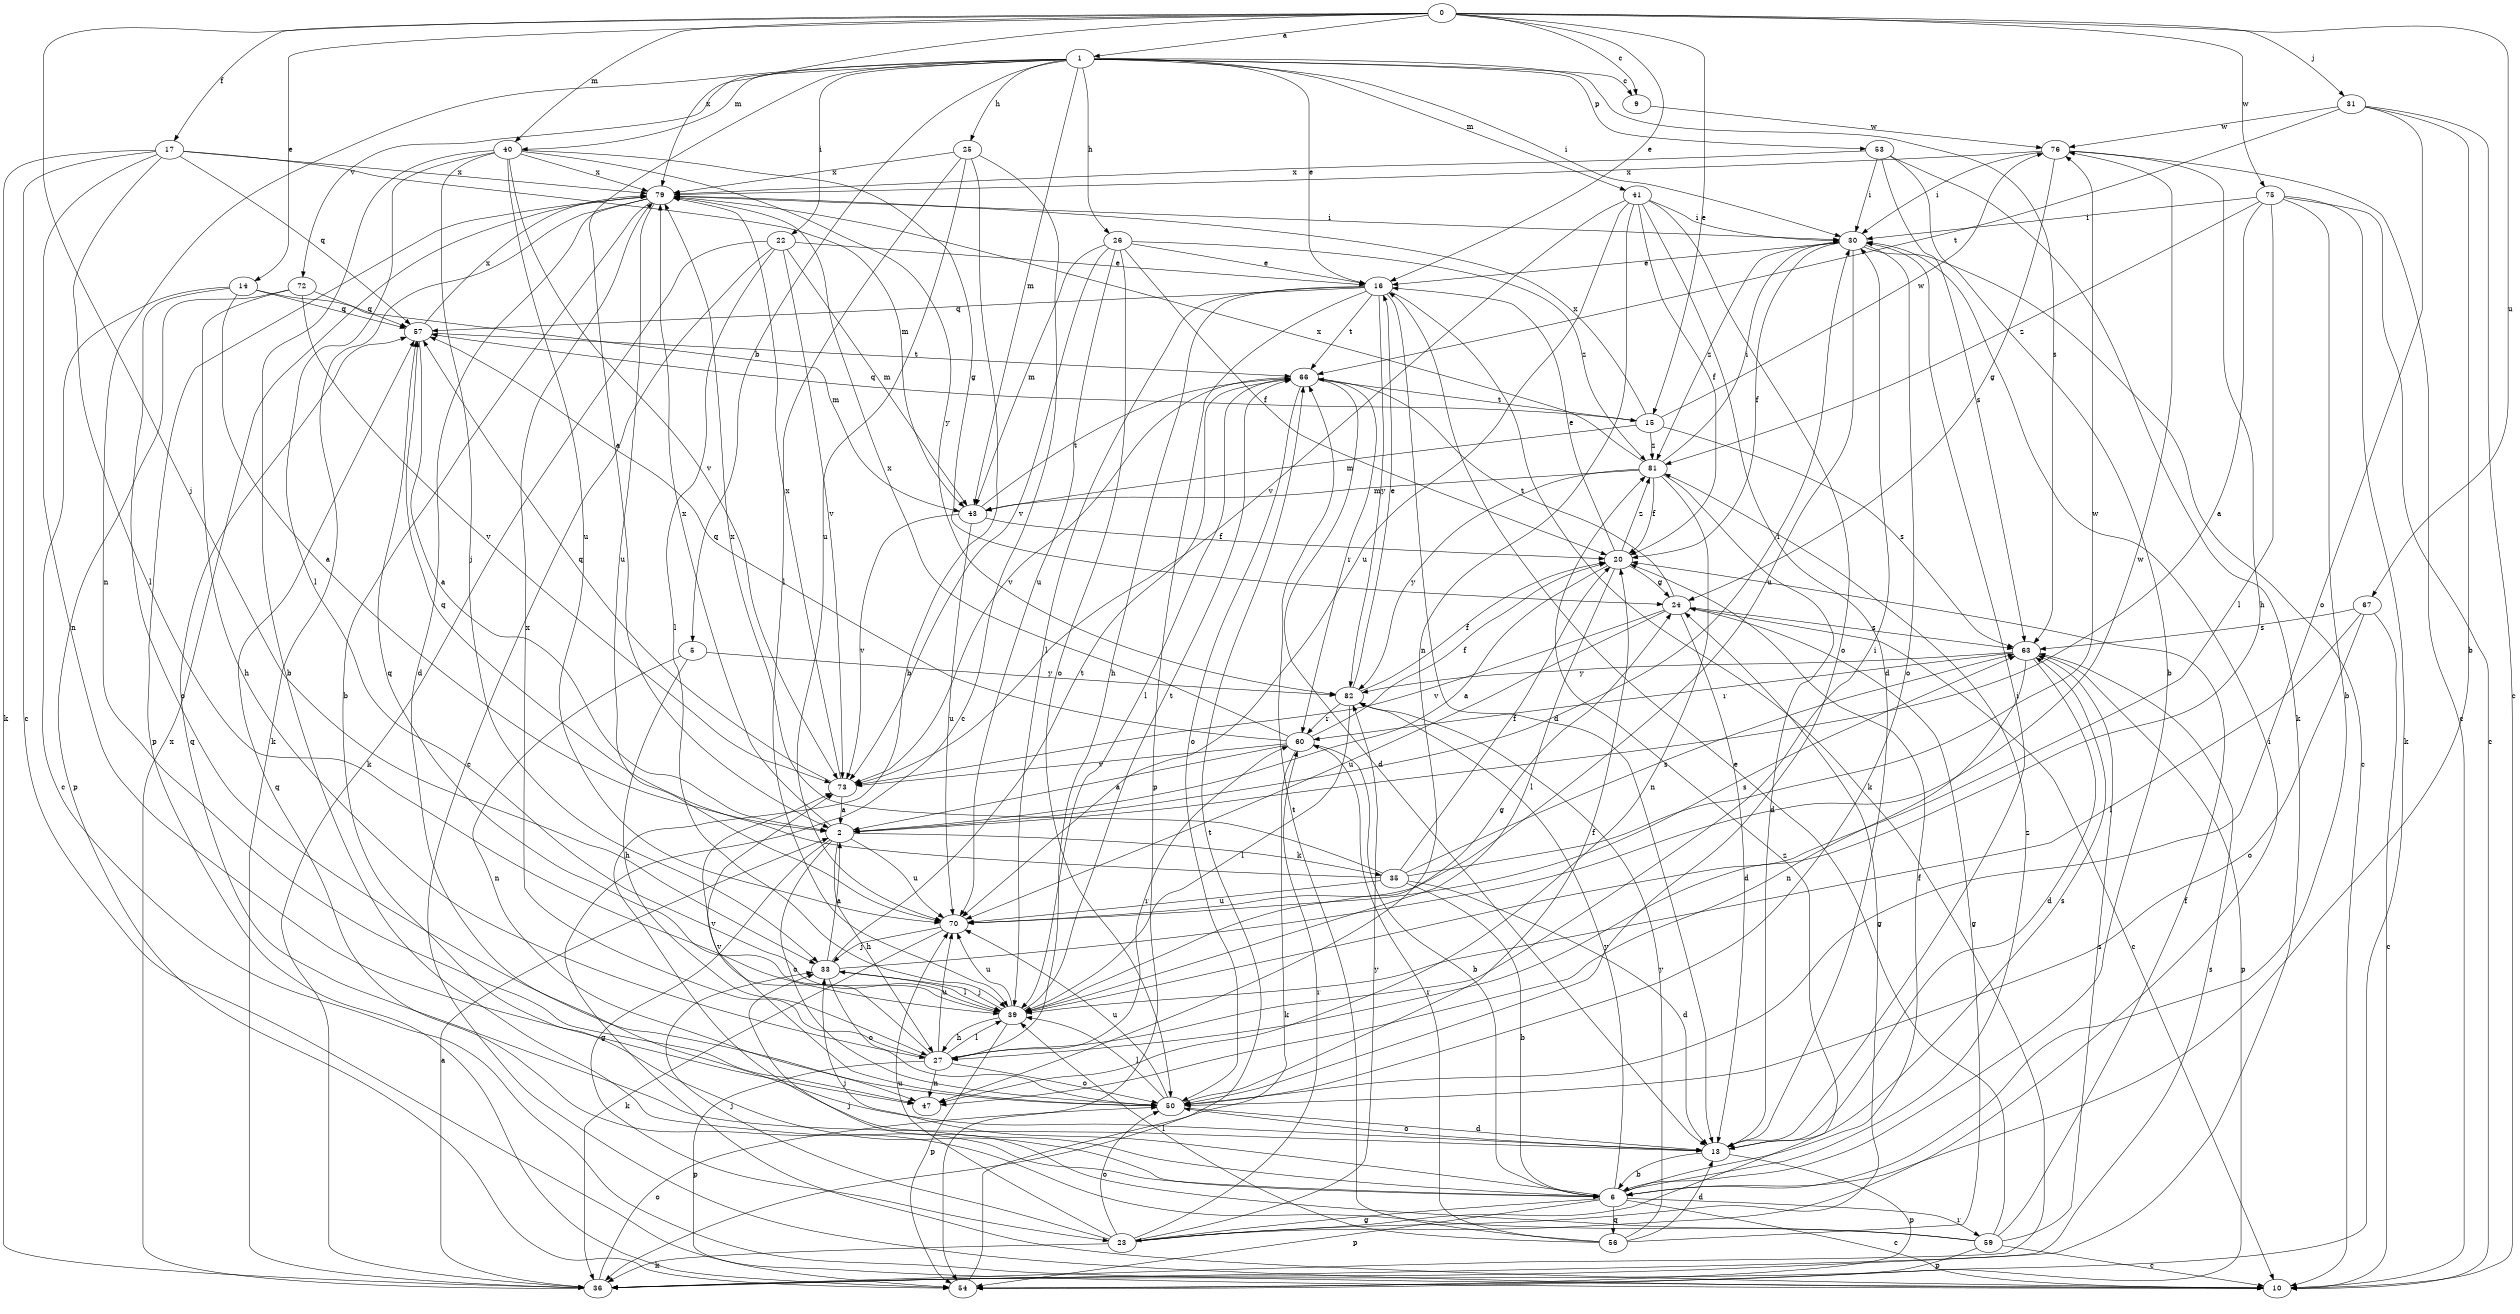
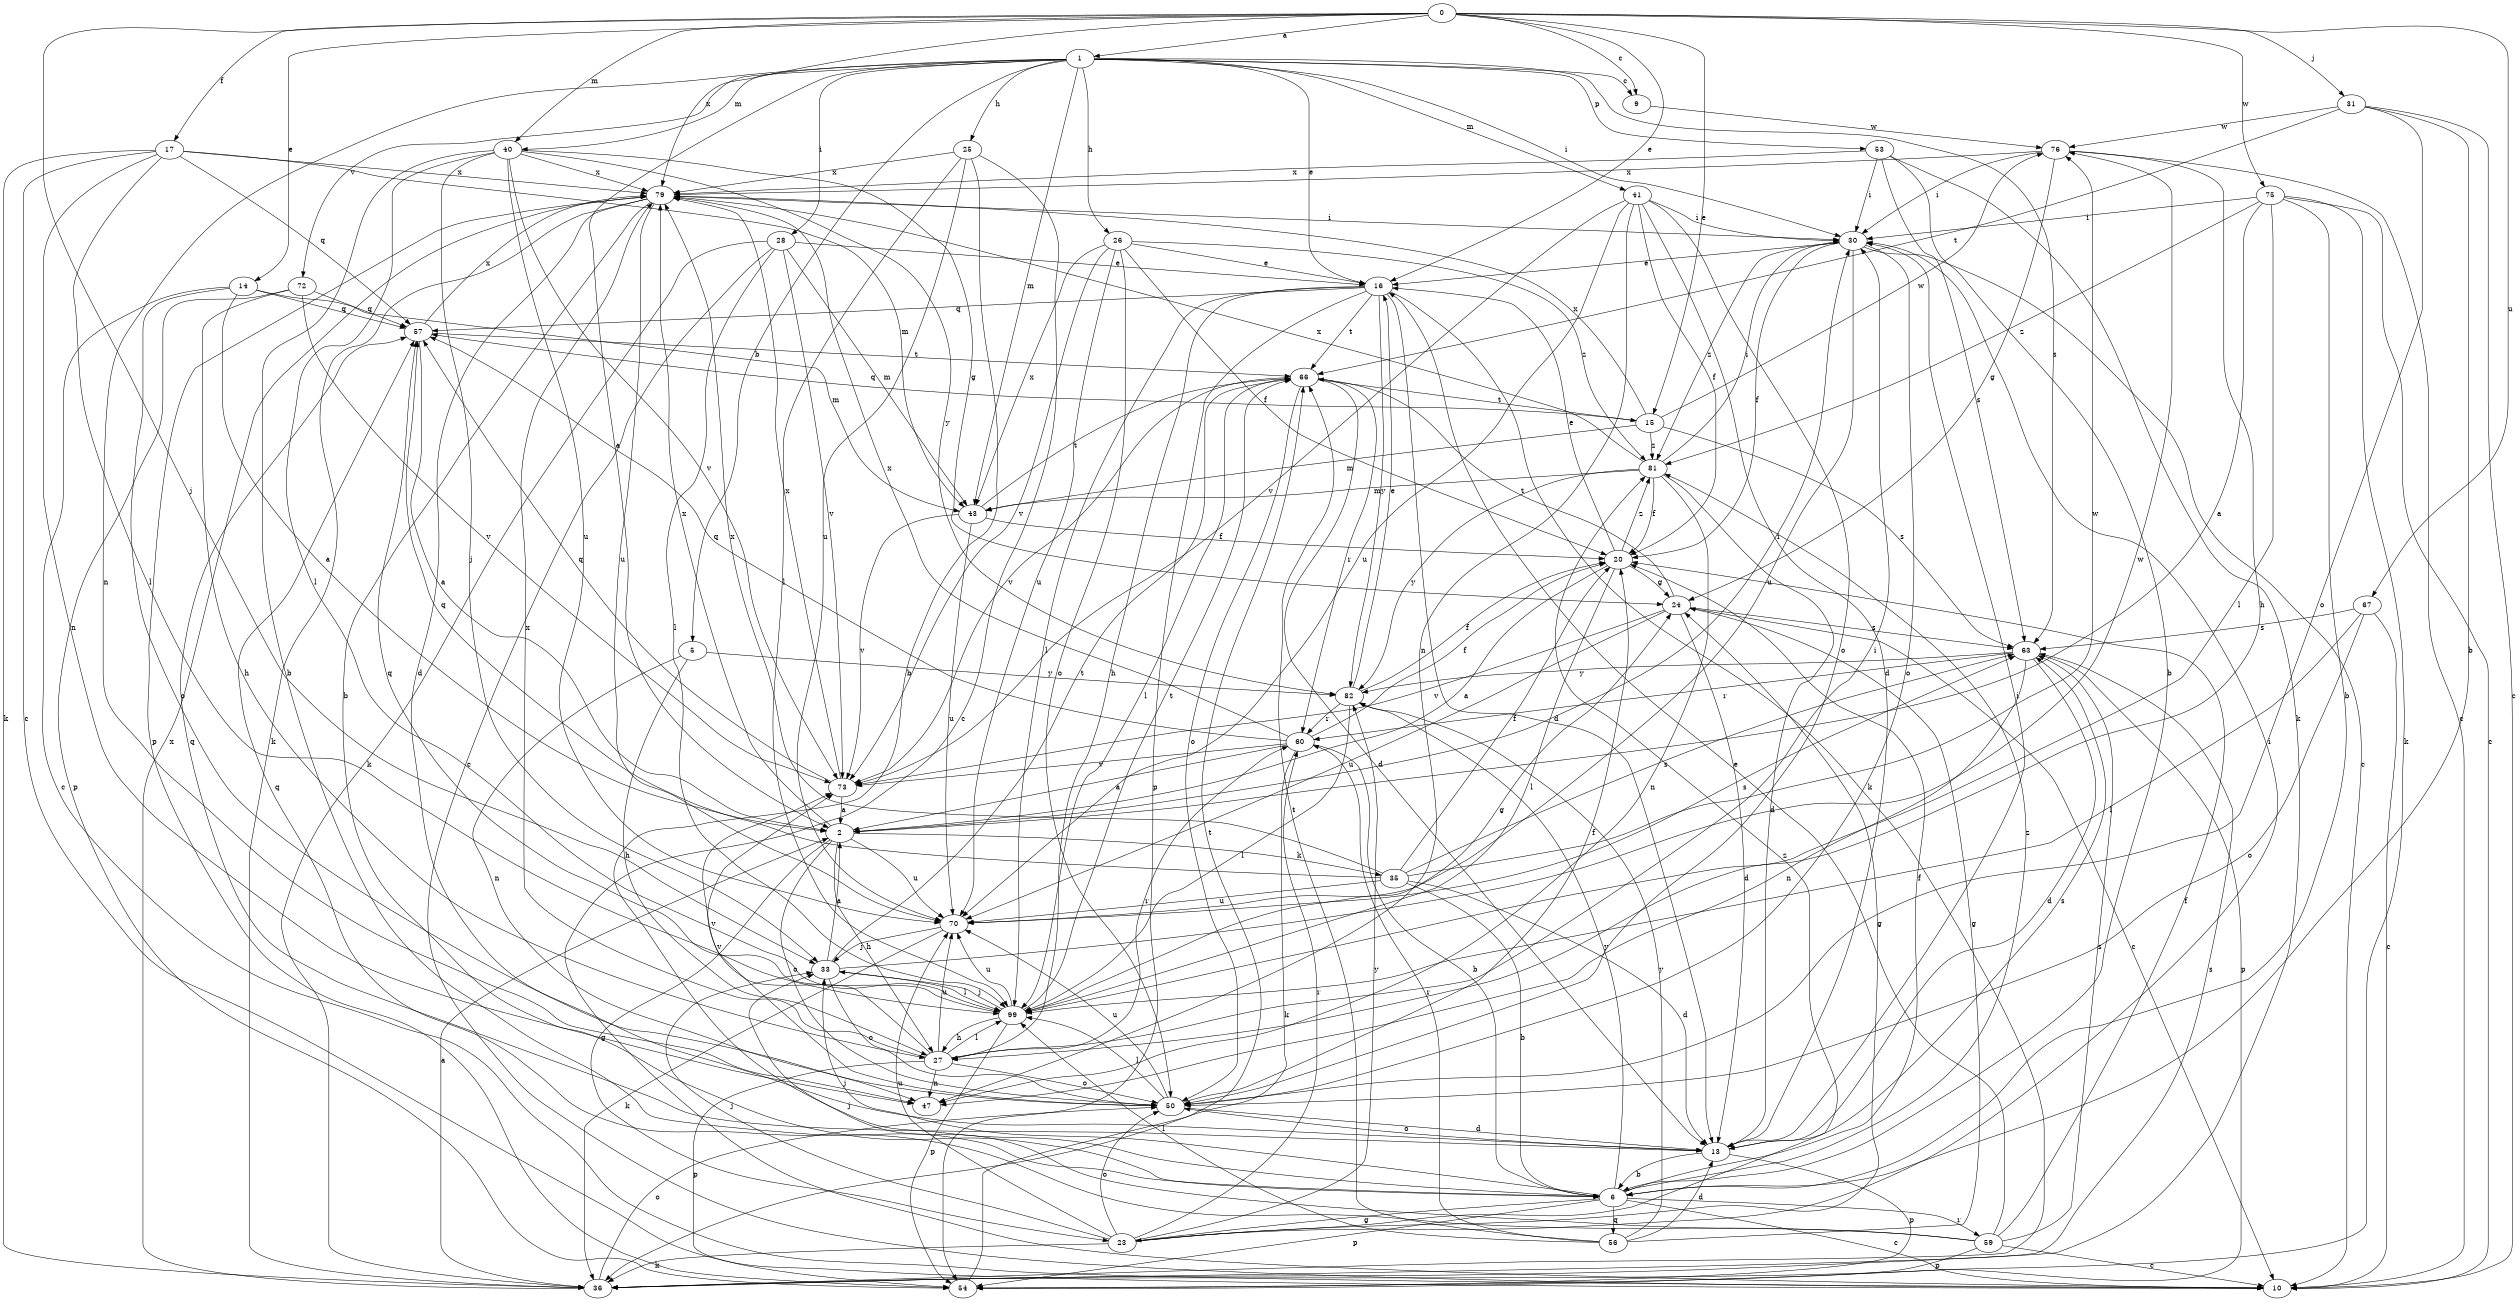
  strict digraph {
    0
    1
    9
    14
    15
    16
    17
    31
    33
    40
    67
    75
    79
    2
    5
    25
    26
-   28 [label=22]
+   28
    30
    41
    43
    47
    53
    63
    72
    76
    50
    10
    57
    n30 [label=81]
    27
    82
    54
    13
    66
    36
-   39
+   39 [label=99]
    6
    70
    24
    73
    23
    35
    20
    60
    56
    59
    0 -> 1 [label=a]
    0 -> 9 [label=c]
    0 -> 14 [label=e]
    0 -> 15 [label=e]
    0 -> 16 [label=e]
    0 -> 17 [label=f]
    0 -> 31 [label=j]
    0 -> 33 [label=j]
    0 -> 40 [label=m]
    0 -> 67 [label=u]
    0 -> 75 [label=w]
    0 -> 79 [label=x]
    1 -> 9 [label=c]
    1 -> 16 [label=e]
    1 -> 40 [label=m]
    1 -> 2 [label=a]
    1 -> 5 [label=b]
    1 -> 25 [label=h]
    1 -> 26 [label=h]
    1 -> 28 [label=i]
    1 -> 30 [label=i]
    1 -> 41 [label=m]
    1 -> 43 [label=m]
    1 -> 47 [label=n]
    1 -> 53 [label=p]
    1 -> 63 [label=s]
    1 -> 72 [label=v]
    9 -> 76 [label=w]
    14 -> 2 [label=a]
    14 -> 43 [label=m]
    14 -> 50 [label=o]
    14 -> 10 [label=c]
    14 -> 57 [label=q]
    15 -> 79 [label=x]
    15 -> 43 [label=m]
    15 -> 63 [label=s]
    15 -> 76 [label=w]
    15 -> 57 [label=q]
    15 -> n30 [label=z]
    16 -> 57 [label=q]
    16 -> 27 [label=h]
    16 -> 82 [label=y]
    16 -> 54 [label=p]
    16 -> 13 [label=d]
    16 -> 66 [label=t]
    16 -> 36 [label=k]
    16 -> 39 [label=l]
    17 -> 79 [label=x]
    17 -> 43 [label=m]
    17 -> 47 [label=n]
    17 -> 10 [label=c]
    17 -> 57 [label=q]
    17 -> 36 [label=k]
    17 -> 39 [label=l]
    31 -> 76 [label=w]
    31 -> 50 [label=o]
    31 -> 10 [label=c]
    31 -> 66 [label=t]
    31 -> 6 [label=b]
    33 -> 2 [label=a]
    33 -> 76 [label=w]
    33 -> 50 [label=o]
    33 -> 66 [label=t]
    33 -> 39 [label=l]
    40 -> 33 [label=j]
    40 -> 79 [label=x]
    40 -> 82 [label=y]
    40 -> 39 [label=l]
    40 -> 6 [label=b]
    40 -> 70 [label=u]
    40 -> 24 [label=g]
    40 -> 73 [label=v]
    67 -> 63 [label=s]
    67 -> 50 [label=o]
    67 -> 10 [label=c]
    67 -> 39 [label=l]
    75 -> 2 [label=a]
    75 -> 30 [label=i]
    75 -> 10 [label=c]
    75 -> n30 [label=z]
    75 -> 36 [label=k]
    75 -> 39 [label=l]
    75 -> 6 [label=b]
    79 -> 30 [label=i]
    79 -> 54 [label=p]
    79 -> 13 [label=d]
    79 -> 36 [label=k]
    79 -> 6 [label=b]
    79 -> 70 [label=u]
    2 -> 79 [label=x]
    2 -> 30 [label=i]
    2 -> 50 [label=o]
    2 -> 27 [label=h]
    2 -> 70 [label=u]
    2 -> 23 [label=g]
    2 -> 35 [label=k]
    5 -> 47 [label=n]
    5 -> 27 [label=h]
    5 -> 82 [label=y]
    25 -> 79 [label=x]
    25 -> 10 [label=c]
    25 -> 39 [label=l]
    25 -> 6 [label=b]
    25 -> 70 [label=u]
    26 -> 16 [label=e]
-   26 -> 43 [label=m]
+   26 -> 43 [label=x]
    26 -> 50 [label=o]
    26 -> n30 [label=z]
    26 -> 70 [label=u]
    26 -> 73 [label=v]
    26 -> 20 [label=f]
    28 -> 16 [label=e]
    28 -> 43 [label=m]
    28 -> 10 [label=c]
    28 -> 36 [label=k]
    28 -> 39 [label=l]
    28 -> 73 [label=v]
    30 -> 16 [label=e]
    30 -> 50 [label=o]
    30 -> 10 [label=c]
    30 -> n30 [label=z]
    30 -> 70 [label=u]
    30 -> 20 [label=f]
    41 -> 30 [label=i]
    41 -> 47 [label=n]
    41 -> 50 [label=o]
    41 -> 13 [label=d]
    41 -> 70 [label=u]
    41 -> 73 [label=v]
    41 -> 20 [label=f]
    43 -> 66 [label=t]
    43 -> 70 [label=u]
    43 -> 73 [label=v]
    43 -> 20 [label=f]
    53 -> 79 [label=x]
    53 -> 30 [label=i]
    53 -> 63 [label=s]
    53 -> 36 [label=k]
    53 -> 6 [label=b]
    63 -> 47 [label=n]
    63 -> 82 [label=y]
    63 -> 54 [label=p]
    63 -> 13 [label=d]
    63 -> 60 [label=r]
    72 -> 57 [label=q]
    72 -> 27 [label=h]
    72 -> 54 [label=p]
    72 -> 73 [label=v]
    76 -> 79 [label=x]
    76 -> 30 [label=i]
    76 -> 10 [label=c]
    76 -> 27 [label=h]
    76 -> 24 [label=g]
    50 -> 13 [label=d]
    50 -> 39 [label=l]
    50 -> 70 [label=u]
    50 -> 73 [label=v]
    50 -> 20 [label=f]
    57 -> 79 [label=x]
    57 -> 2 [label=a]
    57 -> 66 [label=t]
    n30 -> 79 [label=x]
    n30 -> 30 [label=i]
    n30 -> 43 [label=m]
    n30 -> 47 [label=n]
    n30 -> 82 [label=y]
    n30 -> 13 [label=d]
    n30 -> 20 [label=f]
    27 -> 79 [label=x]
    27 -> 30 [label=i]
    27 -> 47 [label=n]
    27 -> 50 [label=o]
    27 -> 54 [label=p]
    27 -> 39 [label=l]
    27 -> 70 [label=u]
    27 -> 73 [label=v]
    27 -> 60 [label=r]
    82 -> 16 [label=e]
    82 -> 39 [label=l]
    82 -> 20 [label=f]
    82 -> 60 [label=r]
    54 -> 66 [label=t]
    13 -> 30 [label=i]
    13 -> 63 [label=s]
    13 -> 50 [label=o]
    13 -> 57 [label=q]
    13 -> 54 [label=p]
    13 -> 6 [label=b]
    66 -> 15 [label=t]
    66 -> 50 [label=o]
    66 -> 13 [label=d]
    66 -> 39 [label=l]
    66 -> 73 [label=v]
    66 -> 60 [label=r]
    36 -> 79 [label=x]
    36 -> 2 [label=a]
    36 -> 63 [label=s]
    36 -> 50 [label=o]
    39 -> 33 [label=j]
    39 -> 57 [label=q]
    39 -> 27 [label=h]
    39 -> 54 [label=p]
    39 -> 66 [label=t]
    39 -> 70 [label=u]
    39 -> 24 [label=g]
    6 -> 33 [label=j]
    6 -> 10 [label=c]
    6 -> n30 [label=z]
    6 -> 82 [label=y]
    6 -> 54 [label=p]
    6 -> 23 [label=g]
    6 -> 20 [label=f]
    6 -> 56 [label=q]
    6 -> 59 [label=r]
    70 -> 33 [label=j]
    70 -> 63 [label=s]
    70 -> 36 [label=k]
    24 -> 63 [label=s]
    24 -> 10 [label=c]
    24 -> 13 [label=d]
    24 -> 66 [label=t]
    24 -> 70 [label=u]
    24 -> 73 [label=v]
    73 -> 79 [label=x]
    73 -> 2 [label=a]
    73 -> 57 [label=q]
    23 -> 33 [label=j]
    23 -> 30 [label=i]
    23 -> 50 [label=o]
    23 -> n30 [label=z]
    23 -> 82 [label=y]
    23 -> 36 [label=k]
    23 -> 70 [label=u]
    23 -> 24 [label=g]
    23 -> 60 [label=r]
    35 -> 79 [label=x]
    35 -> 63 [label=s]
    35 -> 76 [label=w]
    35 -> 57 [label=q]
    35 -> 13 [label=d]
    35 -> 6 [label=b]
    35 -> 70 [label=u]
    35 -> 20 [label=f]
    20 -> 16 [label=e]
    20 -> 2 [label=a]
    20 -> n30 [label=z]
    20 -> 39 [label=l]
    20 -> 24 [label=g]
    60 -> 79 [label=x]
    60 -> 2 [label=a]
    60 -> 57 [label=q]
    60 -> 36 [label=k]
    60 -> 6 [label=b]
    60 -> 73 [label=v]
    60 -> 20 [label=f]
    56 -> 82 [label=y]
    56 -> 13 [label=d]
    56 -> 66 [label=t]
    56 -> 39 [label=l]
    56 -> 24 [label=g]
    56 -> 60 [label=r]
    59 -> 16 [label=e]
    59 -> 33 [label=j]
    59 -> 63 [label=s]
    59 -> 10 [label=c]
    59 -> 57 [label=q]
    59 -> 54 [label=p]
    59 -> 20 [label=f]
  }
